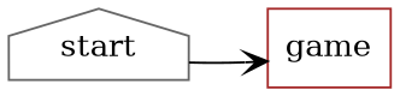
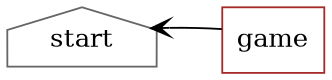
  digraph {
    rankdir=LR
    n1 [label=start shape=house color=gray40]
    n2 [label=game shape=box color=brown]
-   n1 -> n2 [arrowhead=vee]
+   n2 -> n1 [arrowhead=vee]
  }
